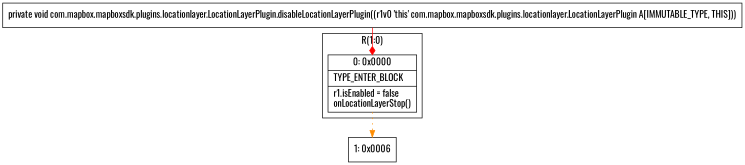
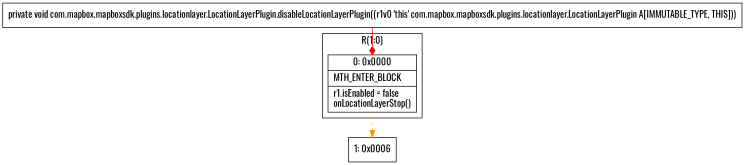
  digraph {
    fontname=Oswald
    node [color=black shape=record fontname=Oswald]
    edge [fontname=Oswald]
-   n1 [label="{0\:\ 0x0000|TYPE_ENTER_BLOCK\l|r1.isEnabled = false\lonLocationLayerStop()\l}"]
+   n1 [label="{0\:\ 0x0000|MTH_ENTER_BLOCK\l|r1.isEnabled = false\lonLocationLayerStop()\l}"]
    n2 [label="{1\:\ 0x0006}"]
    n3 [label="{private void com.mapbox.mapboxsdk.plugins.locationlayer.LocationLayerPlugin.disableLocationLayerPlugin((r1v0 'this' com.mapbox.mapboxsdk.plugins.locationlayer.LocationLayerPlugin A[IMMUTABLE_TYPE, THIS])) }"]
    subgraph cluster_1 {
      label="R(1:0)"
      n1
    }
    n1 -> n2 [color=darkorange style=dotted arrowhead=normal]
    n3 -> n1 [color=red style=solid arrowhead=diamond]
  }
